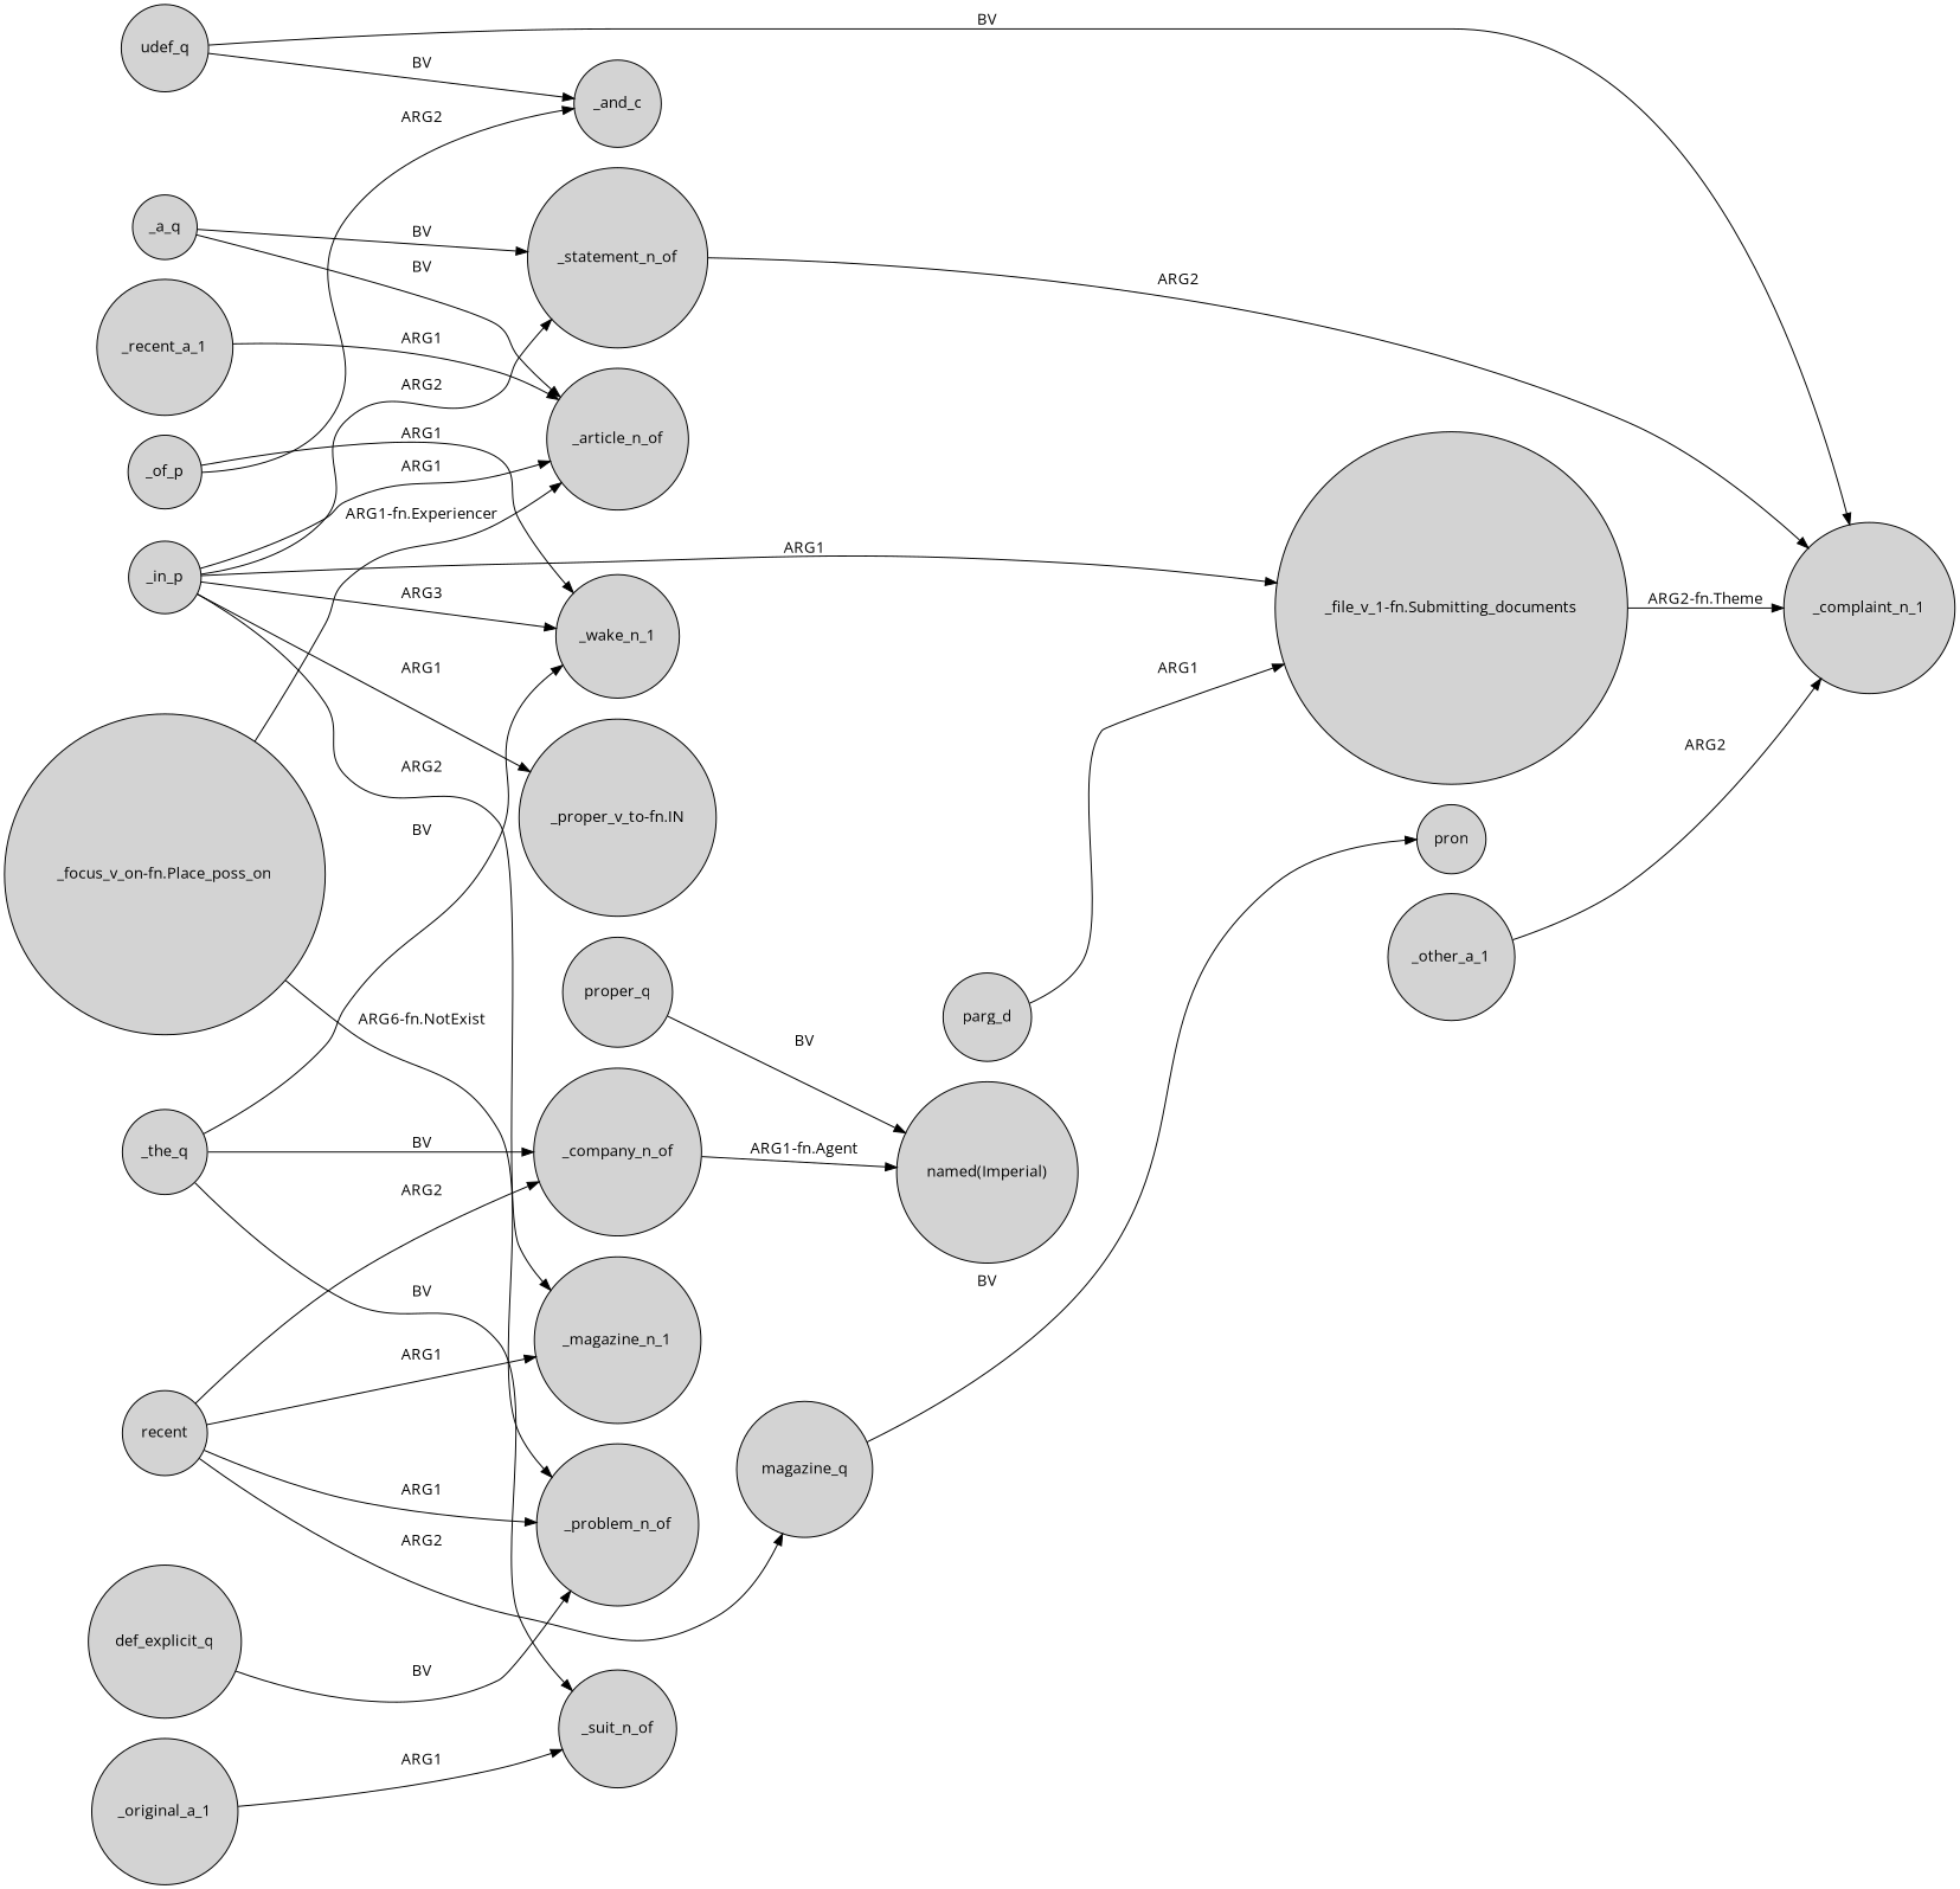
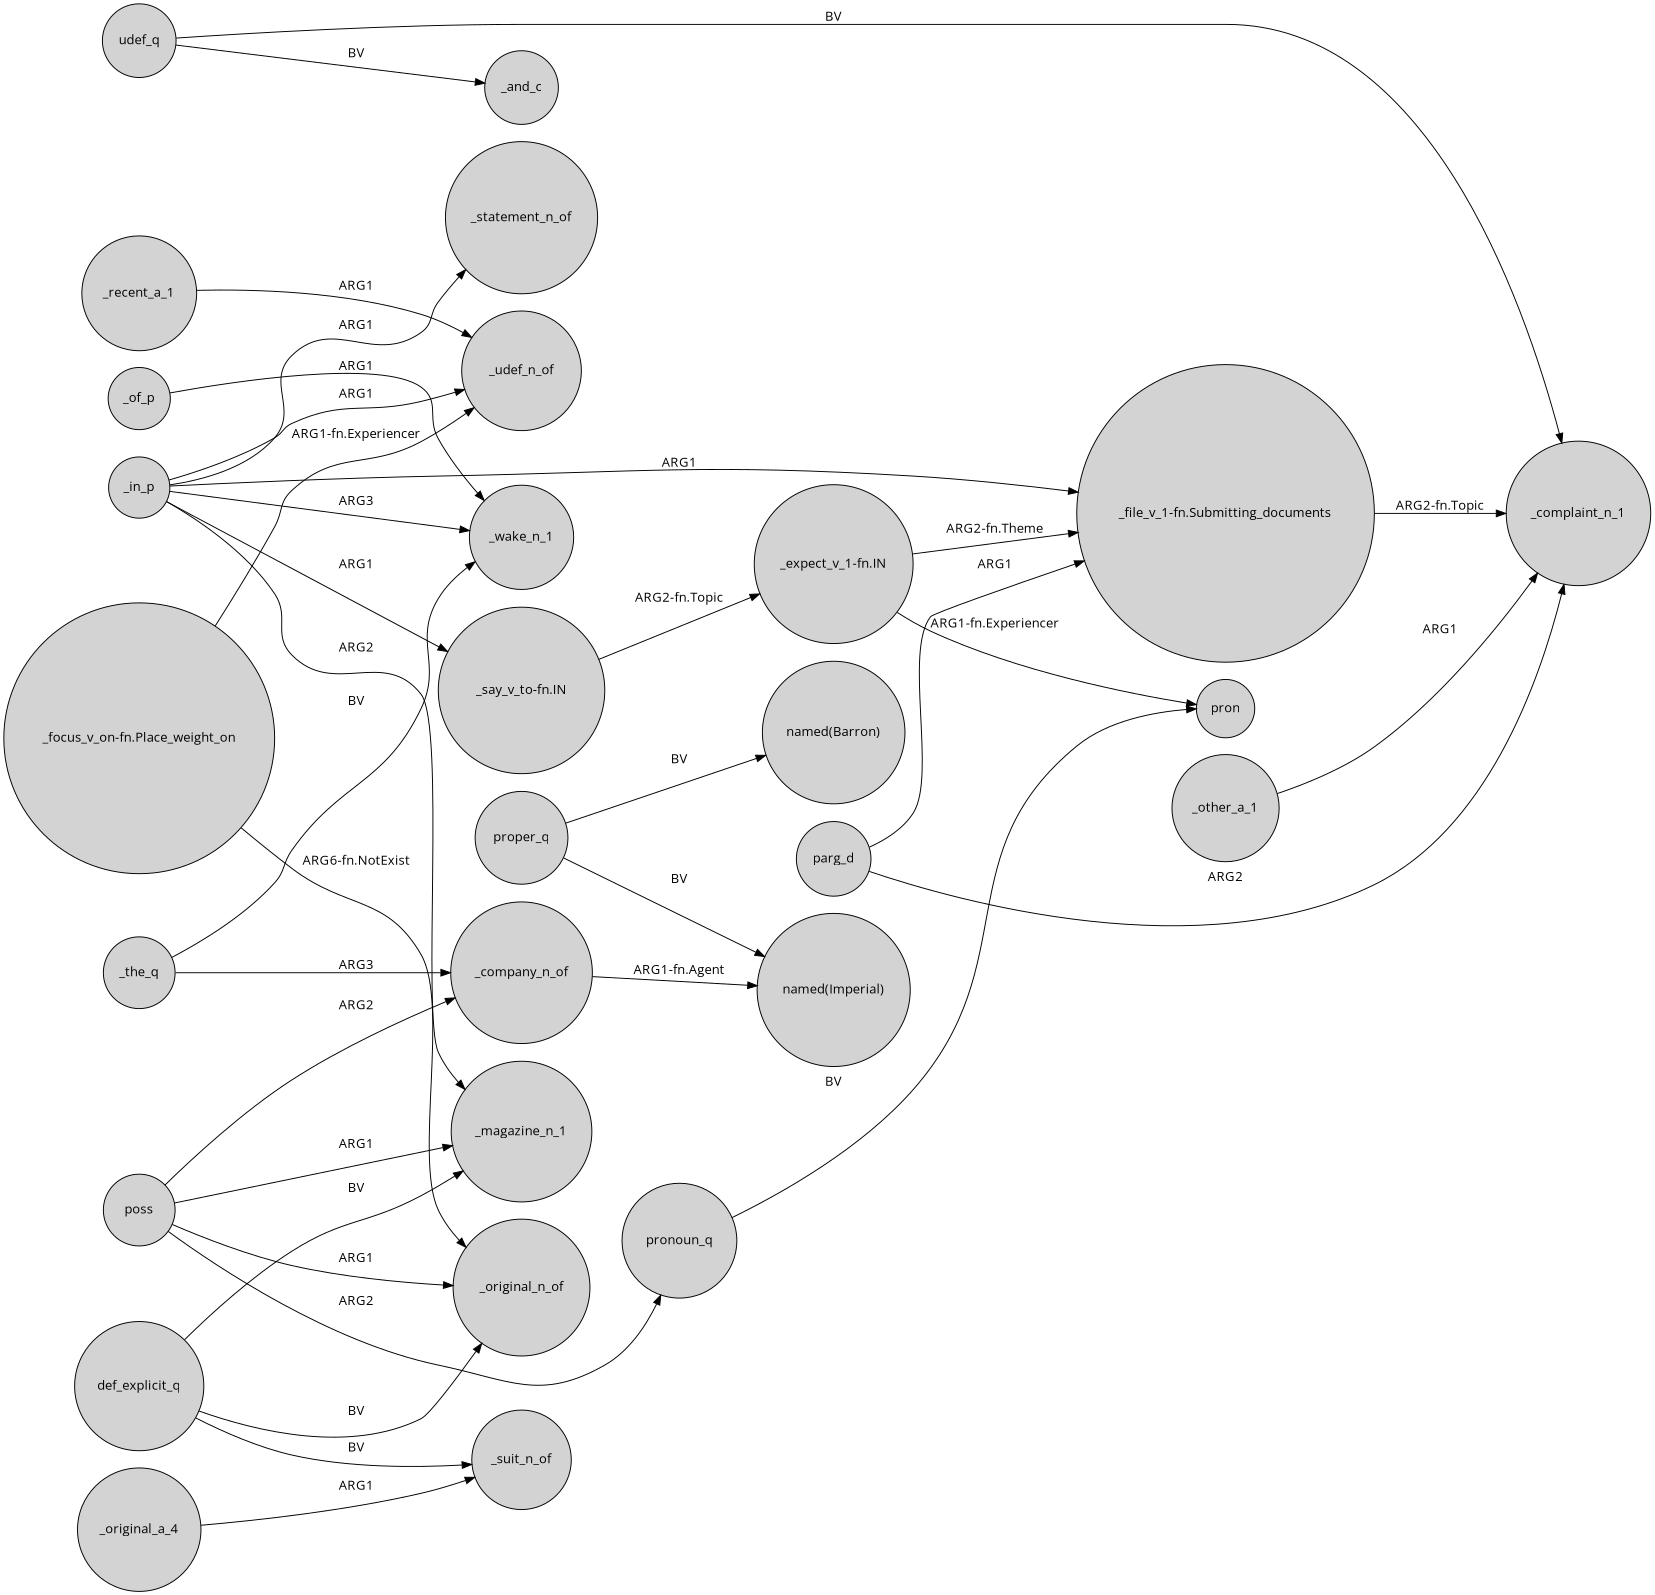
  digraph {
    fontname="Open Sans"
    rankdir=LR
    node [fontname="Open Sans" shape=circle style=filled]
    edge [fontname="Open Sans"]
    udef_q
    _complaint_n_1
    _and_c
-   "_focus_v_on-fn.Place_weight_on" [label="_focus_v_on-fn.Place_poss_on"]
-   _problem_n_of
-   _article_n_of
+   "_focus_v_on-fn.Place_weight_on"
+   _problem_n_of [label=_original_n_of]
+   _article_n_of [label=_udef_n_of]
    proper_q
    "named(Imperial)"
+   "named(Barron)"
    def_explicit_q
    _magazine_n_1
    _the_q
    _wake_n_1
    _suit_n_of
    _company_n_of
    _in_p
-   "_say_v_to-fn.IN" [label="_proper_v_to-fn.IN"]
+   "_say_v_to-fn.IN"
    "_file_v_1-fn.Submitting_documents"
    _statement_n_of
+   "_expect_v_1-fn.IN"
    pron
-   _a_q
-   poss [label=recent]
-   pronoun_q [label=magazine_q]
-   _original_a_1
+   poss
+   pronoun_q
+   _original_a_1 [label=_original_a_4]
    _of_p
    parg_d
    _recent_a_1
    _other_a_1
    udef_q -> _complaint_n_1 [label=BV]
    udef_q -> _and_c [label=BV]
    "_focus_v_on-fn.Place_weight_on" -> _problem_n_of [label="ARG6-fn.NotExist"]
    "_focus_v_on-fn.Place_weight_on" -> _article_n_of [label="ARG1-fn.Experiencer"]
    proper_q -> "named(Imperial)" [label=BV]
+   proper_q -> "named(Barron)" [label=BV]
    def_explicit_q -> _problem_n_of [label=BV]
+   def_explicit_q -> _magazine_n_1 [label=BV]
    _the_q -> _wake_n_1 [label=BV]
-   _the_q -> _suit_n_of [label=BV]
-   _the_q -> _company_n_of [label=BV]
+   def_explicit_q -> _suit_n_of [label=BV]
+   _the_q -> _company_n_of [label=ARG3]
    _company_n_of -> "named(Imperial)" [label="ARG1-fn.Agent"]
    _in_p -> _article_n_of [label=ARG1]
    _in_p -> _magazine_n_1 [label=ARG2]
    _in_p -> _wake_n_1 [label=ARG3]
    _in_p -> "_say_v_to-fn.IN" [label=ARG1]
    _in_p -> "_file_v_1-fn.Submitting_documents" [label=ARG1]
-   _in_p -> _statement_n_of [label=ARG2]
-   "_file_v_1-fn.Submitting_documents" -> _complaint_n_1 [label="ARG2-fn.Theme"]
-   _a_q -> _article_n_of [label=BV]
-   _a_q -> _statement_n_of [label=BV]
+   _in_p -> _statement_n_of [label=ARG1]
+   "_say_v_to-fn.IN" -> "_expect_v_1-fn.IN" [label="ARG2-fn.Topic"]
+   "_file_v_1-fn.Submitting_documents" -> _complaint_n_1 [label="ARG2-fn.Topic"]
+   "_expect_v_1-fn.IN" -> "_file_v_1-fn.Submitting_documents" [label="ARG2-fn.Theme"]
+   "_expect_v_1-fn.IN" -> pron [label="ARG1-fn.Experiencer"]
    poss -> _problem_n_of [label=ARG1]
    poss -> _magazine_n_1 [label=ARG1]
    poss -> _company_n_of [label=ARG2]
    poss -> pronoun_q [label=ARG2]
    pronoun_q -> pron [label=BV]
    _original_a_1 -> _suit_n_of [label=ARG1]
-   _of_p -> _and_c [label=ARG2]
    _of_p -> _wake_n_1 [label=ARG1]
-   _statement_n_of -> _complaint_n_1 [label=ARG2]
+   parg_d -> _complaint_n_1 [label=ARG2]
    parg_d -> "_file_v_1-fn.Submitting_documents" [label=ARG1]
    _recent_a_1 -> _article_n_of [label=ARG1]
-   _other_a_1 -> _complaint_n_1 [label=ARG2]
+   _other_a_1 -> _complaint_n_1 [label=ARG1]
  }
